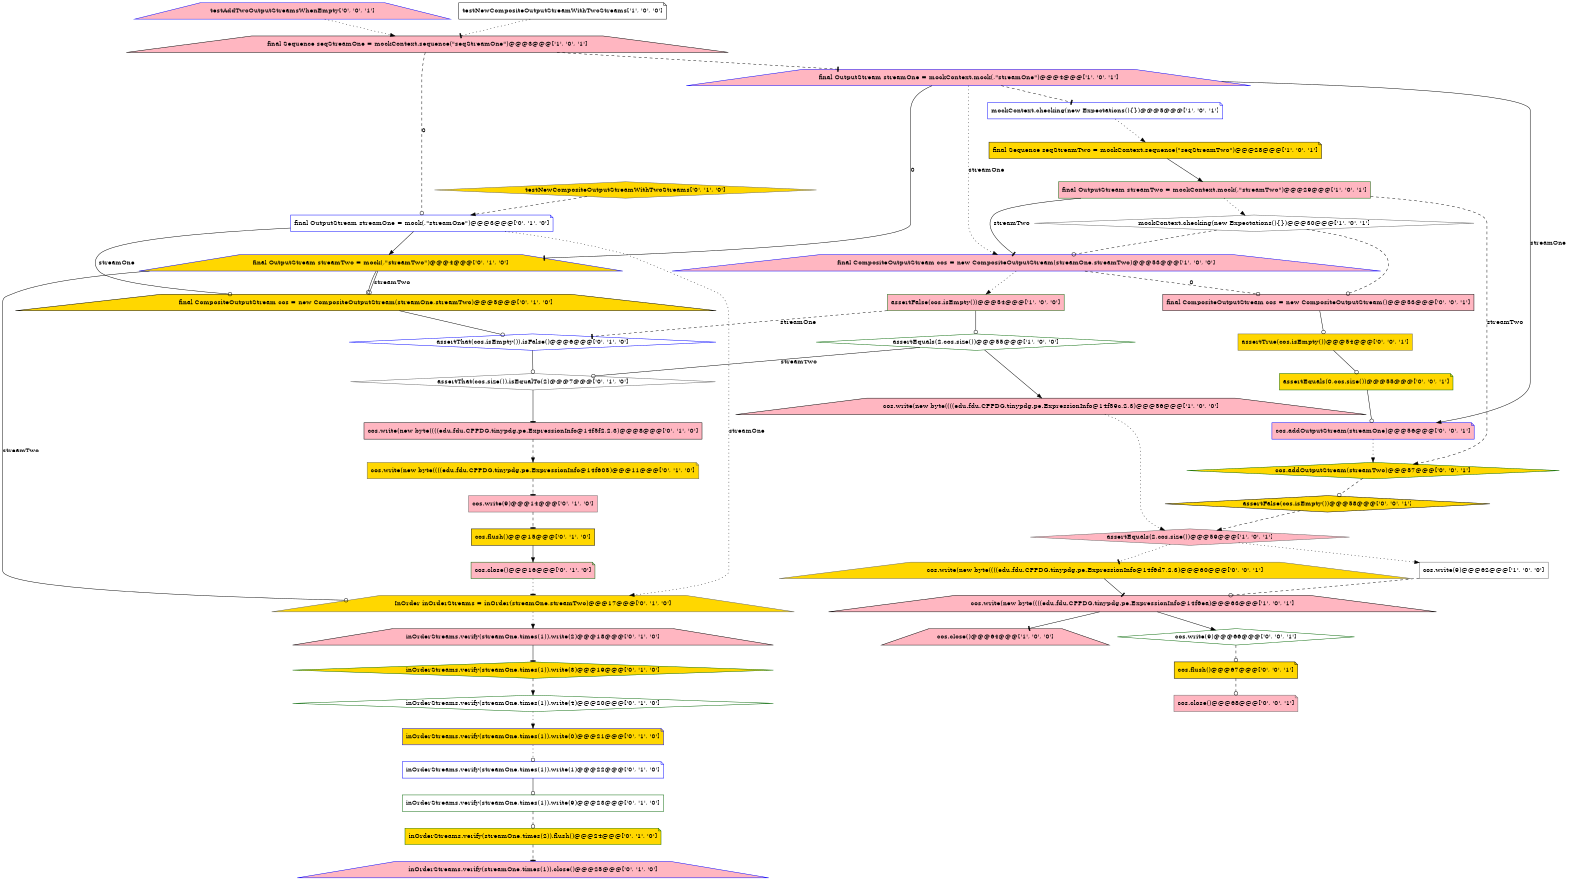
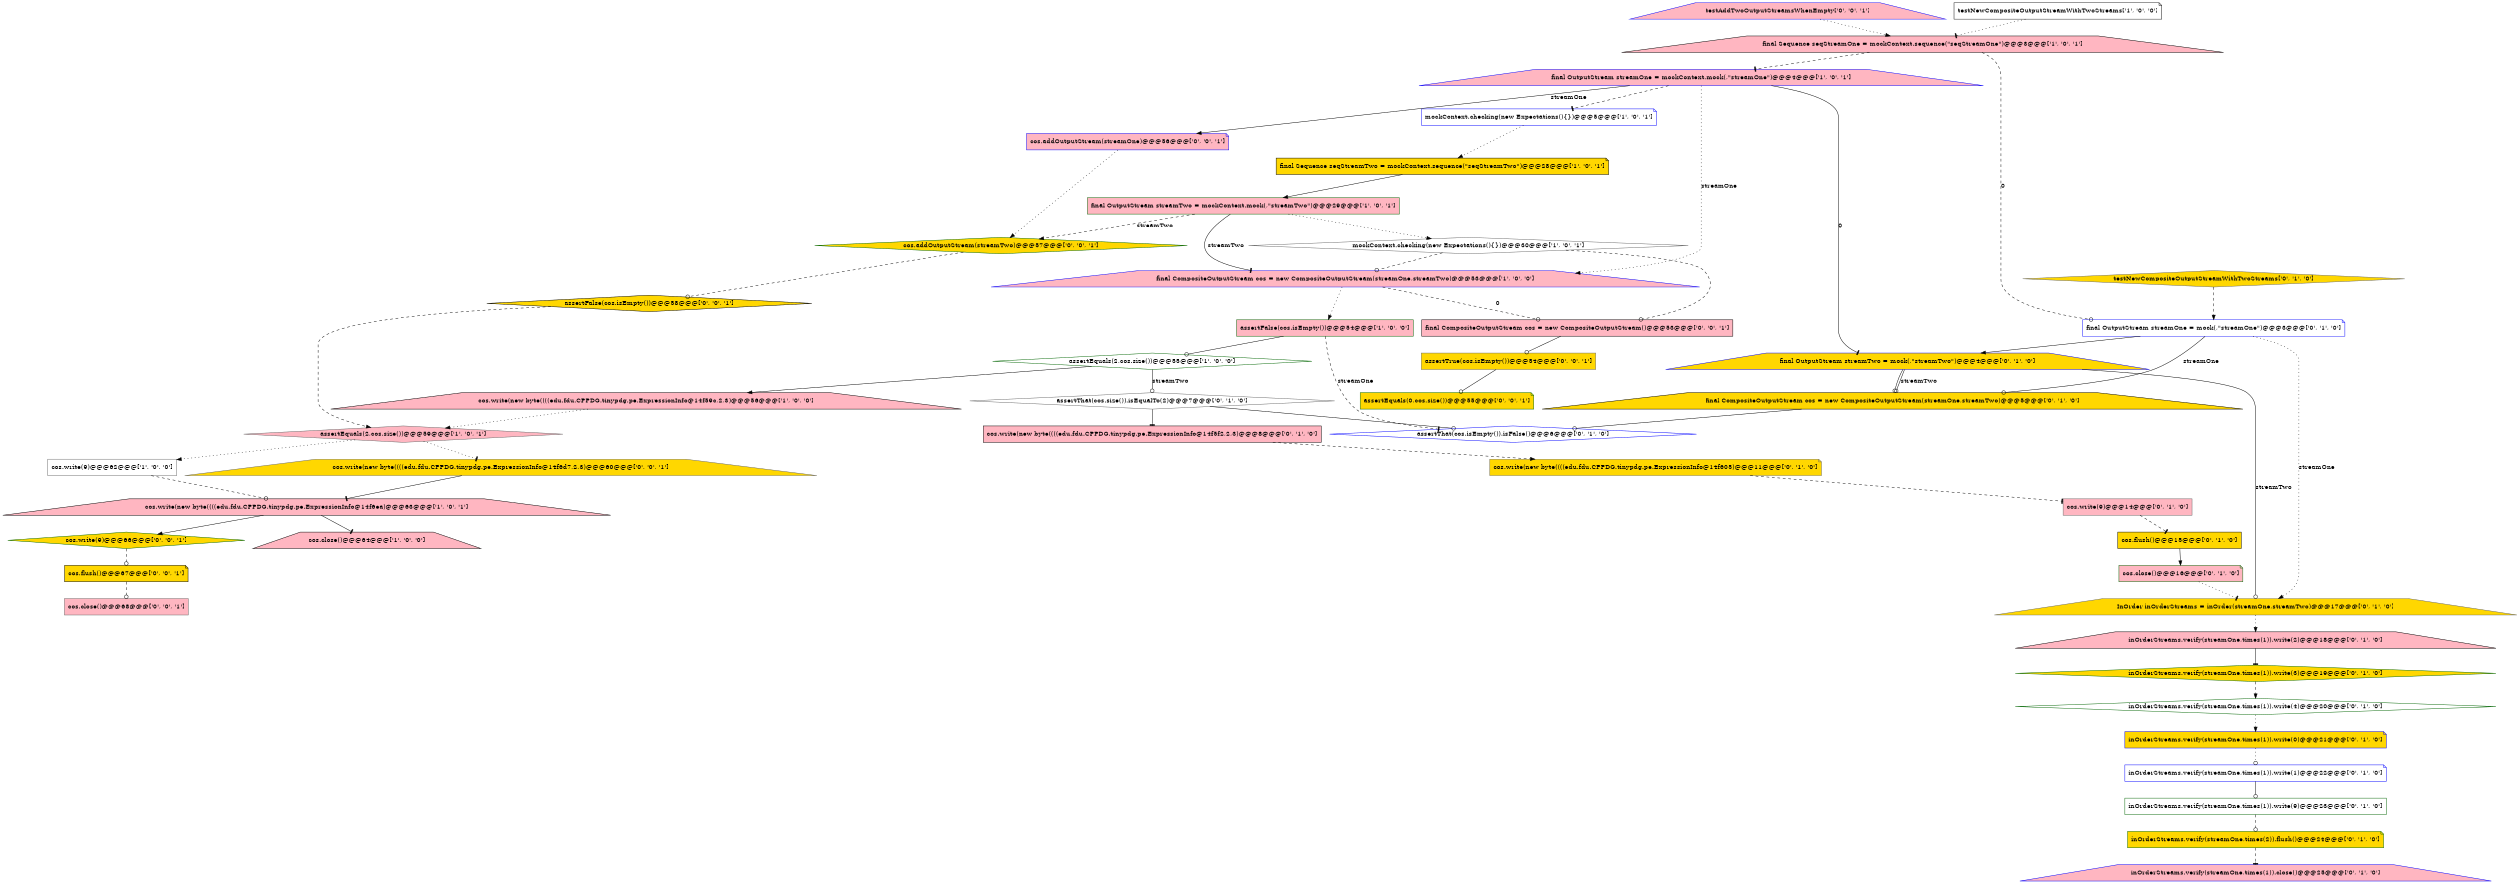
  digraph {
    node [color=black fillcolor=lightpink shape=trapezium style=filled]
    edge [arrowhead=normal style=solid]
    n1 [color=darkgreen fillcolor=gold label="inOrderStreams.verify(streamOne,times(1)).write(3)@@@19@@@['0', '1', '0']" shape=diamond]
    n2 [color=darkgreen fillcolor=white label="inOrderStreams.verify(streamOne,times(1)).write(4)@@@20@@@['0', '1', '0']" shape=diamond]
    n3 [color=blue fillcolor=gold label="inOrderStreams.verify(streamOne,times(1)).write(0)@@@21@@@['0', '1', '0']" shape=note]
    n4 [fillcolor=gold label="final Sequence seqStreamTwo = mockContext.sequence(\"seqStreamTwo\")@@@28@@@['1', '0', '1']" shape=note]
    n5 [color=darkgreen label="final OutputStream streamTwo = mockContext.mock(,\"streamTwo\")@@@29@@@['1', '0', '1']" shape=box]
    n6 [color=darkgreen fillcolor=gold label="cos.addOutputStream(streamTwo)@@@57@@@['0', '0', '1']" shape=diamond]
    n7 [color=gray40 fillcolor=white label="mockContext.checking(new Expectations(){})@@@30@@@['1', '0', '1']" shape=diamond]
    n8 [color=blue label="final CompositeOutputStream cos = new CompositeOutputStream(streamOne,streamTwo)@@@53@@@['1', '0', '0']"]
    n9 [label="final CompositeOutputStream cos = new CompositeOutputStream()@@@53@@@['0', '0', '1']" shape=box]
    n10 [color=gray40 fillcolor=gold label="assertTrue(cos.isEmpty())@@@54@@@['0', '0', '1']" shape=box]
    n11 [color=darkgreen fillcolor=gold label="assertEquals(0,cos.size())@@@55@@@['0', '0', '1']" shape=note]
-   n12 [color=darkgreen fillcolor=white label="cos.write(9)@@@66@@@['0', '0', '1']" shape=diamond]
+   n12 [color=darkgreen fillcolor=gold label="cos.write(9)@@@66@@@['0', '0', '1']" shape=diamond]
    n13 [fillcolor=gold label="cos.flush()@@@67@@@['0', '0', '1']" shape=note]
-   n14 [color=gray40 label="cos.close()@@@68@@@['0', '0', '1']" shape=note]
+   n14 [color=gray40 label="cos.close()@@@68@@@['0', '0', '1']" shape=box]
    n15 [label="cos.write(new byte((((edu.fdu.CPPDG.tinypdg.pe.ExpressionInfo@14f6ea)@@@63@@@['1', '0', '1']"]
    n16 [label="cos.close()@@@64@@@['1', '0', '0']"]
    n17 [color=blue label="inOrderStreams.verify(streamOne,times(1)).close()@@@25@@@['0', '1', '0']"]
    n18 [color=gray40 fillcolor=white label="assertThat(cos.size()).isEqualTo(2)@@@7@@@['0', '1', '0']" shape=diamond]
    n19 [label="cos.write(new byte((((edu.fdu.CPPDG.tinypdg.pe.ExpressionInfo@14f5f2,2,3)@@@8@@@['0', '1', '0']" shape=box]
    n20 [color=gray40 fillcolor=gold label="cos.write(new byte((((edu.fdu.CPPDG.tinypdg.pe.ExpressionInfo@14f605)@@@11@@@['0', '1', '0']" shape=note]
    n21 [color=darkgreen label="assertFalse(cos.isEmpty())@@@54@@@['1', '0', '0']" shape=box]
    n22 [color=blue fillcolor=white label="assertThat(cos.isEmpty()).isFalse()@@@6@@@['0', '1', '0']" shape=diamond]
    n23 [color=darkgreen fillcolor=white label="assertEquals(2,cos.size())@@@55@@@['1', '0', '0']" shape=diamond]
    n24 [label="cos.write(new byte((((edu.fdu.CPPDG.tinypdg.pe.ExpressionInfo@14f59c,2,3)@@@56@@@['1', '0', '0']"]
    n25 [color=blue fillcolor=white label="inOrderStreams.verify(streamOne,times(1)).write(1)@@@22@@@['0', '1', '0']" shape=note]
    n26 [color=blue label="cos.addOutputStream(streamOne)@@@56@@@['0', '0', '1']" shape=note]
    n27 [fillcolor=gold label="assertFalse(cos.isEmpty())@@@58@@@['0', '0', '1']" shape=diamond]
    n28 [color=blue fillcolor=gold label="final OutputStream streamTwo = mock(,\"streamTwo\")@@@4@@@['0', '1', '0']"]
    n29 [fillcolor=gold label="final CompositeOutputStream cos = new CompositeOutputStream(streamOne,streamTwo)@@@5@@@['0', '1', '0']"]
    n30 [color=gray40 fillcolor=gold label="InOrder inOrderStreams = inOrder(streamOne,streamTwo)@@@17@@@['0', '1', '0']"]
    n31 [label="inOrderStreams.verify(streamOne,times(1)).write(2)@@@18@@@['0', '1', '0']"]
    n32 [color=blue fillcolor=white label="mockContext.checking(new Expectations(){})@@@5@@@['1', '0', '1']" shape=note]
    n33 [color=gray40 label="assertEquals(2,cos.size())@@@59@@@['1', '0', '1']" shape=diamond]
    n34 [fillcolor=gold label="cos.flush()@@@15@@@['0', '1', '0']" shape=box]
    n35 [color=darkgreen label="cos.close()@@@16@@@['0', '1', '0']" shape=note]
    n36 [color=gray40 label="cos.write(9)@@@14@@@['0', '1', '0']" shape=box]
    n37 [color=gray40 fillcolor=gold label="cos.write(new byte((((edu.fdu.CPPDG.tinypdg.pe.ExpressionInfo@14f6d7,2,3)@@@60@@@['0', '0', '1']"]
    n38 [color=gray40 fillcolor=white label="cos.write(9)@@@62@@@['1', '0', '0']" shape=box]
    n39 [color=gray40 fillcolor=gold label="testNewCompositeOutputStreamWithTwoStreams['0', '1', '0']" shape=diamond]
    n40 [color=blue fillcolor=white label="final OutputStream streamOne = mock(,\"streamOne\")@@@3@@@['0', '1', '0']" shape=note]
    n41 [color=blue label="testAddTwoOutputStreamsWhenEmpty['0', '0', '1']"]
    n42 [label="final Sequence seqStreamOne = mockContext.sequence(\"seqStreamOne\")@@@3@@@['1', '0', '1']"]
    n43 [color=blue label="final OutputStream streamOne = mockContext.mock(,\"streamOne\")@@@4@@@['1', '0', '1']"]
    n44 [fillcolor=white label="testNewCompositeOutputStreamWithTwoStreams['1', '0', '0']" shape=note]
    n45 [color=darkgreen fillcolor=white label="inOrderStreams.verify(streamOne,times(1)).write(9)@@@23@@@['0', '1', '0']" shape=box]
    n46 [color=darkgreen fillcolor=gold label="inOrderStreams.verify(streamOne,times(2)).flush()@@@24@@@['0', '1', '0']" shape=note]
    n1 -> n2 [style=dashed]
    n2 -> n3 [style=dotted]
    n3 -> n25 [arrowhead=odot style=dotted]
    n4 -> n5
    n5 -> n6 [label=streamTwo style=dashed]
    n5 -> n7 [style=dotted]
    n5 -> n8 [arrowhead=tee label=streamTwo]
    n6 -> n27 [arrowhead=odot style=dashed]
    n7 -> n8 [arrowhead=odot style=dashed]
    n7 -> n9 [arrowhead=odot style=dashed]
    n8 -> n9 [arrowhead=odot label=0 style=dashed]
    n8 -> n21 [style=dotted]
    n9 -> n10 [arrowhead=odot]
    n10 -> n11 [arrowhead=odot]
-   n11 -> n26 [arrowhead=odot]
    n12 -> n13 [arrowhead=odot style=dashed]
    n13 -> n14 [arrowhead=odot style=dashed]
    n15 -> n12
    n15 -> n16 [arrowhead=tee]
    n18 -> n19 [arrowhead=tee]
    n19 -> n20 [style=dashed]
    n20 -> n36 [arrowhead=tee style=dashed]
    n21 -> n22 [arrowhead=tee label=streamOne style=dashed]
    n21 -> n23 [arrowhead=odot]
-   n22 -> n18 [arrowhead=odot]
+   n18 -> n22 [arrowhead=odot]
    n23 -> n18 [arrowhead=odot label=streamTwo]
    n23 -> n24
    n24 -> n33 [style=dotted]
    n25 -> n45 [arrowhead=odot]
    n26 -> n6 [style=dotted]
    n27 -> n33 [style=dashed]
    n28 -> n29 [arrowhead=odot]
    n28 -> n29 [arrowhead=odot label=streamTwo]
    n28 -> n30 [arrowhead=odot label=streamTwo]
    n29 -> n22 [arrowhead=odot]
    n30 -> n31 [style=dotted]
    n31 -> n1 [arrowhead=tee]
    n32 -> n4 [style=dotted]
    n33 -> n37 [arrowhead=tee style=dotted]
    n33 -> n38 [style=dotted]
    n34 -> n35
    n35 -> n30 [arrowhead=tee style=dotted]
    n36 -> n34 [arrowhead=tee style=dashed]
    n37 -> n15 [arrowhead=tee]
    n38 -> n15 [arrowhead=odot style=dashed]
    n39 -> n40 [style=dashed]
    n40 -> n28
    n40 -> n29 [arrowhead=odot label=streamOne]
    n40 -> n30 [label=streamOne style=dotted]
    n41 -> n42 [style=dotted]
    n42 -> n40 [arrowhead=odot label=0 style=dashed]
    n42 -> n43 [arrowhead=tee style=dashed]
    n43 -> n8 [label=streamOne style=dotted]
    n43 -> n26 [label=streamOne]
    n43 -> n28 [arrowhead=tee label=0]
    n43 -> n32 [arrowhead=tee style=dashed]
    n44 -> n42 [arrowhead=tee style=dotted]
    n45 -> n46 [arrowhead=odot style=dashed]
    n46 -> n17 [arrowhead=tee style=dashed]
  }
